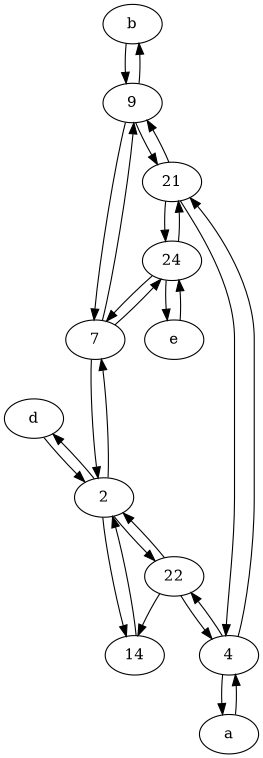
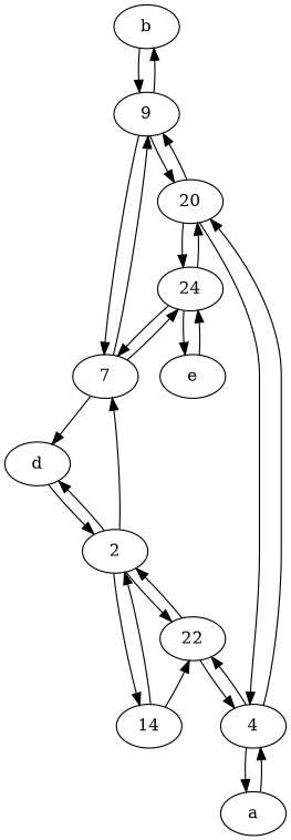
  digraph {
    b
    9
    7
-   21
+   21 [label=20]
    14
    2
    22
    d
    4
    a
    24
    e
    b -> 9
    9 -> b
    9 -> 7
    9 -> 21
    7 -> 9
-   7 -> 2
+   7 -> d
    7 -> 24
    21 -> 9
    21 -> 4
    21 -> 24
    14 -> 2
    2 -> 7
    2 -> 14
    2 -> 22
    2 -> d
-   22 -> 14
+   14 -> 22
    22 -> 2
    22 -> 4
    d -> 2
    4 -> 21
    4 -> 22
    4 -> a
    a -> 4
    24 -> 7
    24 -> 21
    24 -> e
    e -> 24
  }
